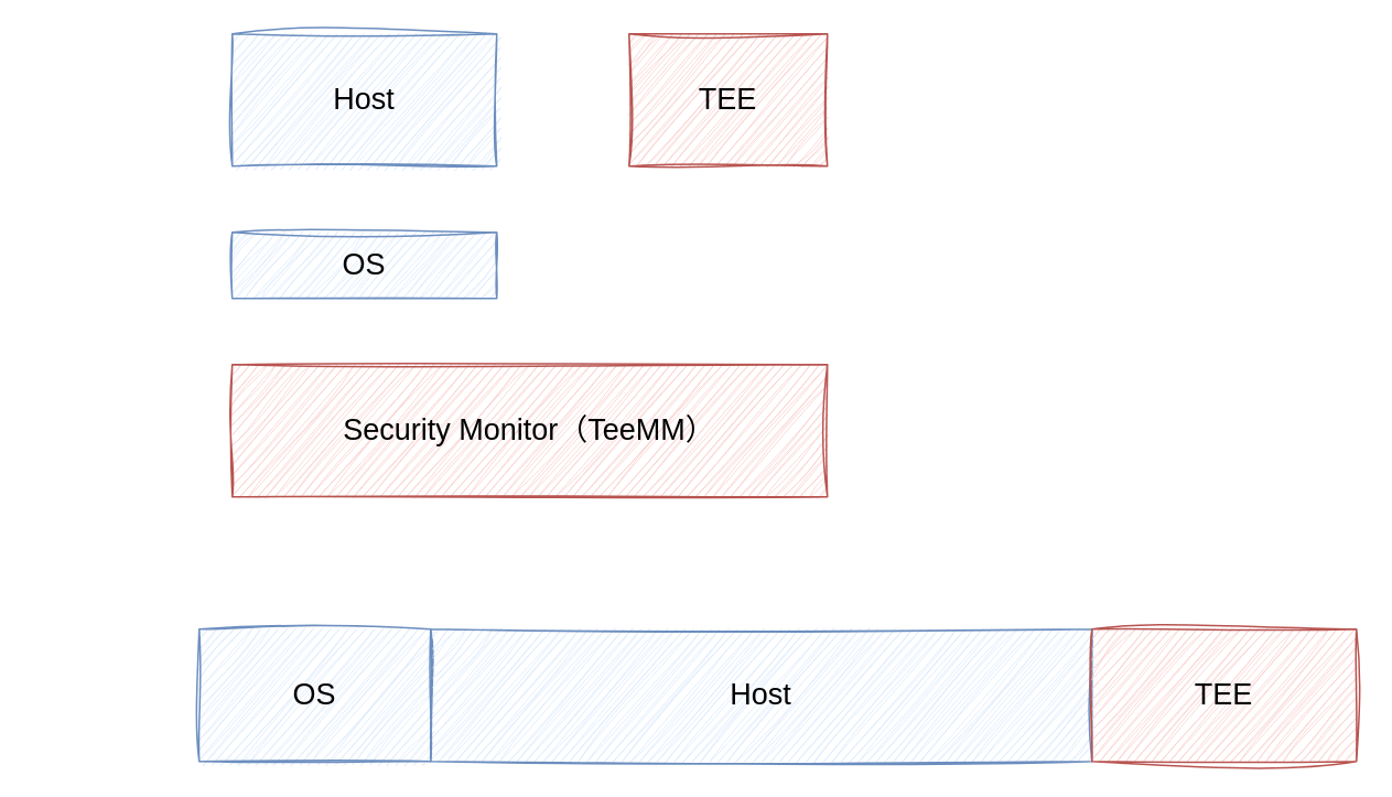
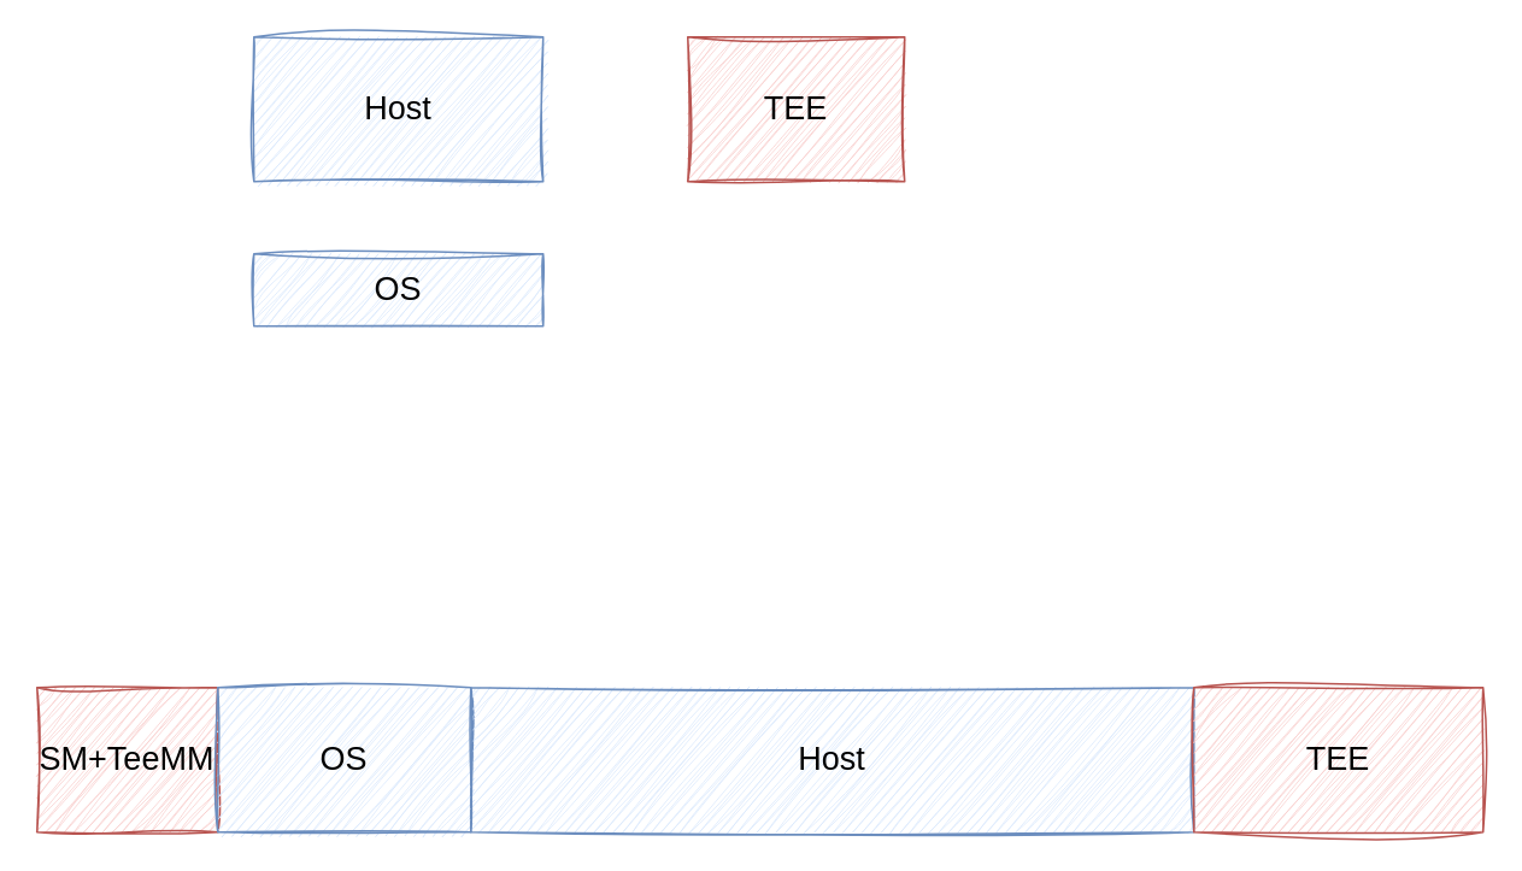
  <mxCell id="0" />
  <mxCell id="1" parent="0" />
  <mxCell id="2" value="&lt;font style=&quot;font-size: 18px;&quot;&gt;Host&lt;/font&gt;" style="rounded=0;whiteSpace=wrap;html=1;sketch=1;curveFitting=1;jiggle=2;fillColor=#dae8fc;strokeColor=#6c8ebf;" vertex="1" parent="1"><mxGeometry x="140" y="20" width="160" height="80" as="geometry" /></mxCell>
  <mxCell id="3" value="&lt;font style=&quot;font-size: 18px;&quot;&gt;TEE&lt;/font&gt;" style="rounded=0;whiteSpace=wrap;html=1;sketch=1;curveFitting=1;jiggle=2;fillColor=#f8cecc;strokeColor=#b85450;" vertex="1" parent="1"><mxGeometry x="380" y="20" width="120" height="80" as="geometry" /></mxCell>
  <mxCell id="4" value="&lt;font style=&quot;font-size: 18px;&quot;&gt;OS&lt;/font&gt;" style="rounded=0;whiteSpace=wrap;html=1;sketch=1;curveFitting=1;jiggle=2;fillColor=#dae8fc;strokeColor=#6c8ebf;" vertex="1" parent="1"><mxGeometry x="140" y="140" width="160" height="40" as="geometry" /></mxCell>
- <mxCell id="5" value="&lt;font style=&quot;font-size: 18px;&quot;&gt;Security Monitor（TeeMM）&lt;/font&gt;" style="rounded=0;whiteSpace=wrap;html=1;sketch=1;curveFitting=1;jiggle=2;fillColor=#f8cecc;strokeColor=#b85450;" vertex="1" parent="1"><mxGeometry x="140" y="220" width="360" height="80" as="geometry" /></mxCell>
+ <mxCell id="6" value="&lt;font style=&quot;font-size: 18px;&quot;&gt;SM+TeeMM&lt;/font&gt;" style="rounded=0;whiteSpace=wrap;html=1;sketch=1;curveFitting=1;jiggle=2;fillColor=#f8cecc;strokeColor=#b85450;" vertex="1" parent="1"><mxGeometry y="380" width="100" height="80" as="geometry" x="20" /></mxCell>
  <mxCell id="7" value="&lt;font style=&quot;font-size: 18px;&quot;&gt;OS&lt;/font&gt;" style="rounded=0;whiteSpace=wrap;html=1;sketch=1;curveFitting=1;jiggle=2;fillColor=#dae8fc;strokeColor=#6c8ebf;" vertex="1" parent="1"><mxGeometry x="120" y="380" width="140" height="80" as="geometry" /></mxCell>
  <mxCell id="8" value="&lt;font style=&quot;font-size: 18px;&quot;&gt;Host&lt;/font&gt;" style="rounded=0;whiteSpace=wrap;html=1;sketch=1;curveFitting=1;jiggle=2;fillColor=#dae8fc;strokeColor=#6c8ebf;" vertex="1" parent="1"><mxGeometry x="260" y="380" width="400" height="80" as="geometry" /></mxCell>
  <mxCell id="9" value="&lt;font style=&quot;font-size: 18px;&quot;&gt;TEE&lt;/font&gt;" style="rounded=0;whiteSpace=wrap;html=1;sketch=1;curveFitting=1;jiggle=2;fillColor=#f8cecc;strokeColor=#b85450;" vertex="1" parent="1"><mxGeometry x="660" y="380" width="160" height="80" as="geometry" /></mxCell>
